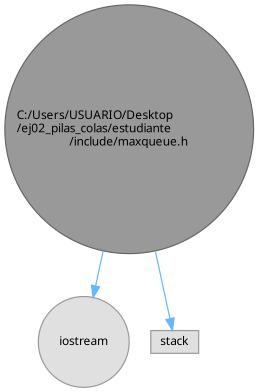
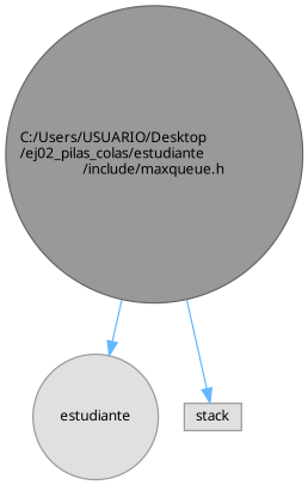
  digraph {
    fontname="Noto Sans"
    node [color=grey60 fillcolor="#E0E0E0" fontname="Noto Sans" fontsize=10 shape=circle style=filled]
    edge [color=steelblue1 fontname="Noto Sans" fontsize=10 labelfontname=Helvetica labelfontsize=10 style=solid]
    n1 [color=gray40 fillcolor=grey60 fontcolor=black height=0.2 label="C:/Users/USUARIO/Desktop\l/ej02_pilas_colas/estudiante\l/include/maxqueue.h" width=0.4]
-   n2 [height=0.2 label=iostream width=0.4]
+   n2 [height=0.2 label=estudiante width=0.4]
    n3 [height=0.2 label=stack shape=box width=0.4]
    n1 -> n2
    n1 -> n3
  }
